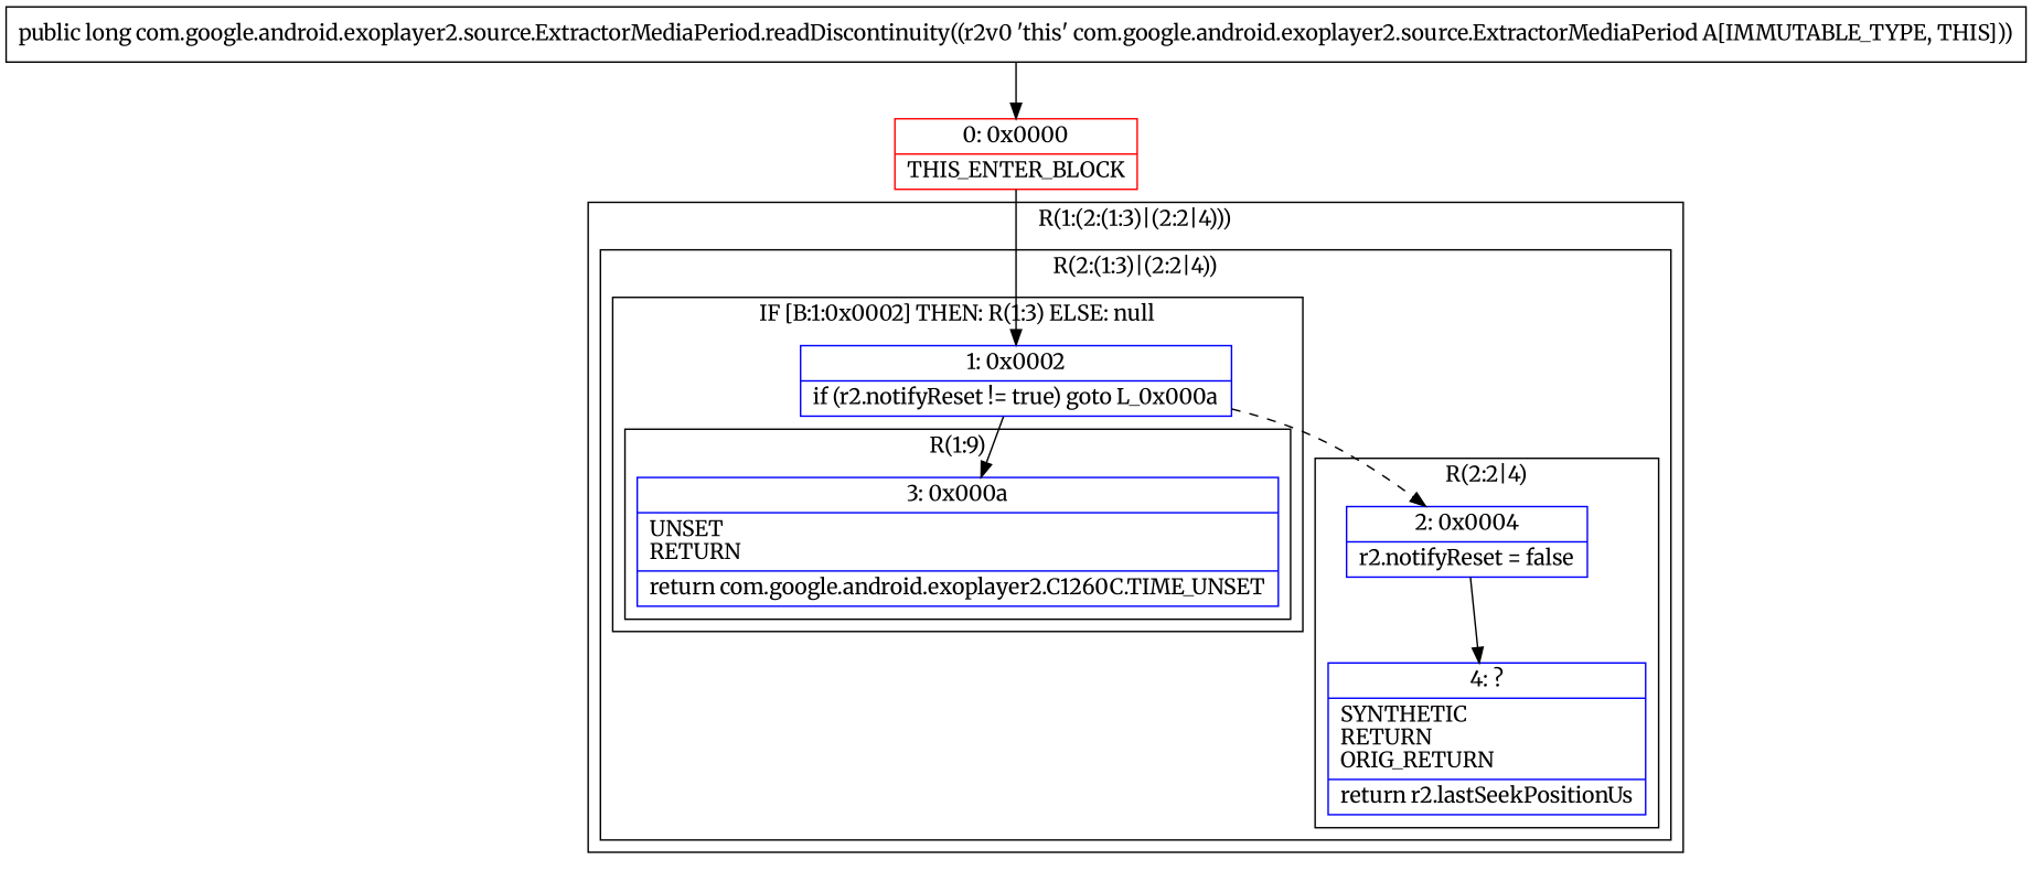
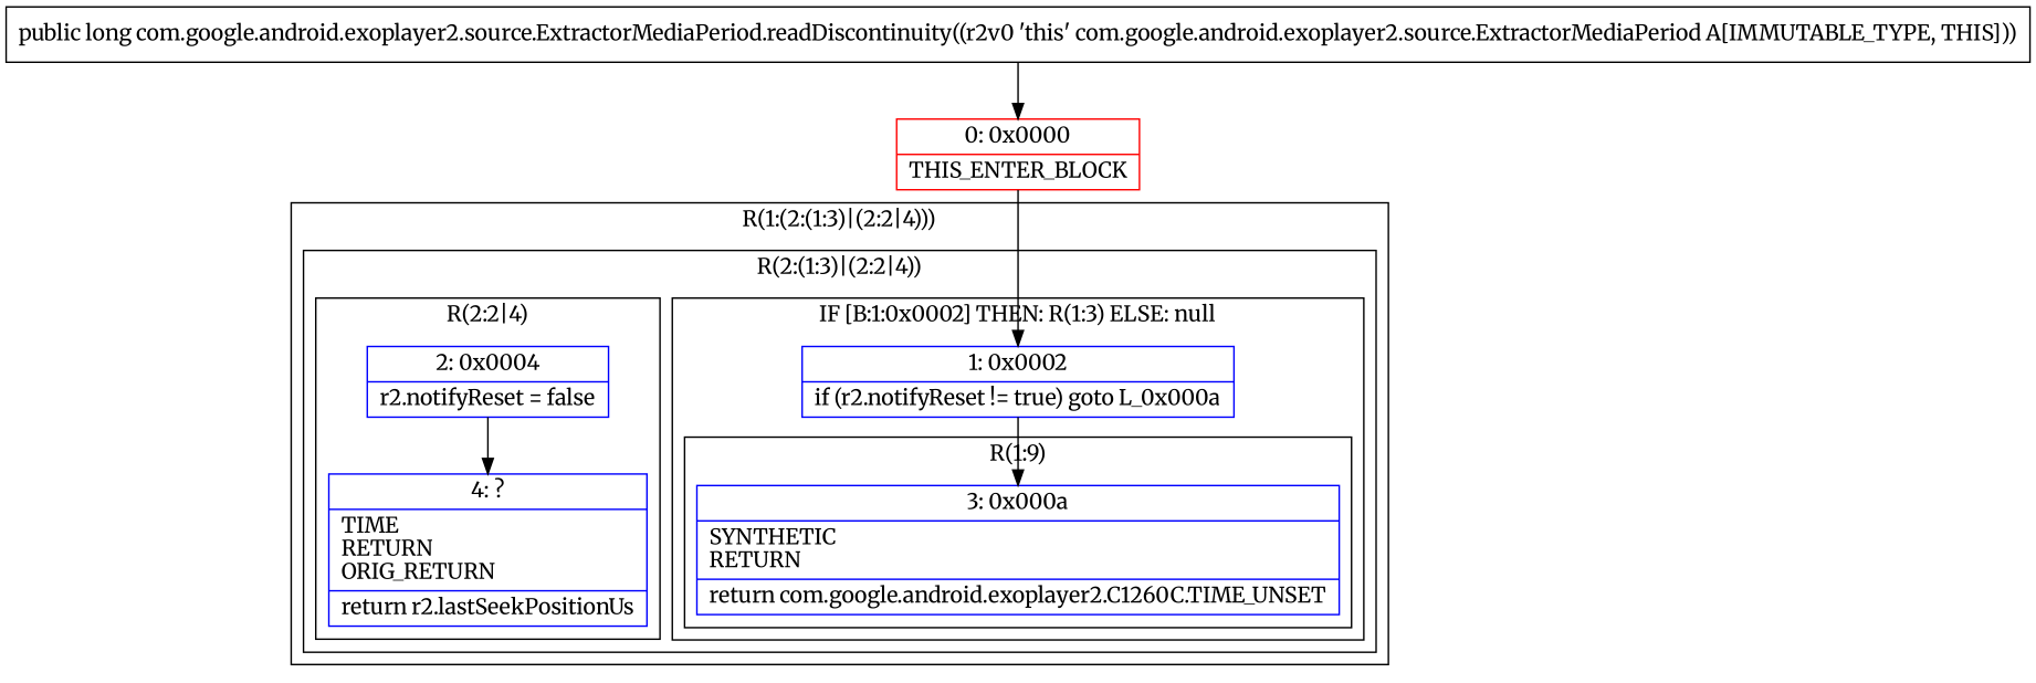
  digraph {
    fontname=Merriweather
    node [color=blue fontname=Merriweather shape=record]
    edge [fontname=Merriweather]
-   n1 [label="{3\:\ 0x000a|UNSET\lRETURN\l|return com.google.android.exoplayer2.C1260C.TIME_UNSET\l}"]
+   n1 [label="{3\:\ 0x000a|SYNTHETIC\lRETURN\l|return com.google.android.exoplayer2.C1260C.TIME_UNSET\l}"]
    n2 [label="{1\:\ 0x0002|if (r2.notifyReset != true) goto L_0x000a\l}"]
    n3 [label="{2\:\ 0x0004|r2.notifyReset = false\l}"]
-   n4 [label="{4\:\ ?|SYNTHETIC\lRETURN\lORIG_RETURN\l|return r2.lastSeekPositionUs\l}"]
+   n4 [label="{4\:\ ?|TIME\lRETURN\lORIG_RETURN\l|return r2.lastSeekPositionUs\l}"]
    n5 [color=red label="{0\:\ 0x0000|THIS_ENTER_BLOCK\l}"]
    n6 [label="{public long com.google.android.exoplayer2.source.ExtractorMediaPeriod.readDiscontinuity((r2v0 'this' com.google.android.exoplayer2.source.ExtractorMediaPeriod A[IMMUTABLE_TYPE, THIS])) }" color=""]
    subgraph cluster_1 {
      label="R(1:(2:(1:3)|(2:2|4)))"
      subgraph cluster_2 {
        label="R(2:(1:3)|(2:2|4))"
        subgraph cluster_3 {
          label="IF [B:1:0x0002] THEN: R(1:3) ELSE: null"
          n2
          subgraph cluster_4 {
            label="R(1:9)"
            n1
          }
        }
        subgraph cluster_5 {
          label="R(2:2|4)"
          n3
          n4
        }
      }
    }
    n2 -> n1
-   n2 -> n3 [style=dashed]
    n3 -> n4
    n5 -> n2
    n6 -> n5
  }
